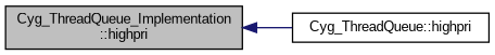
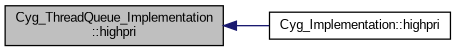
  digraph {
    rankdir=LR
    fontname="Liberation Sans"
    node [color=black fontname="Liberation Sans" fontsize=10 shape=record style=filled]
    n1 [fillcolor=grey75 fontcolor=black height=0.2 label="Cyg_ThreadQueue_Implementation\l::highpri" width=0.4]
-   n2 [fillcolor=white height=0.2 label="Cyg_ThreadQueue::highpri" width=0.4]
+   n2 [fillcolor=white height=0.2 label="Cyg_Implementation::highpri" width=0.4]
    n1 -> n2 [color=midnightblue dir=back fontname="Liberation Sans" fontsize=10 labelfontname=Helvetica labelfontsize=10 style=solid]
  }
